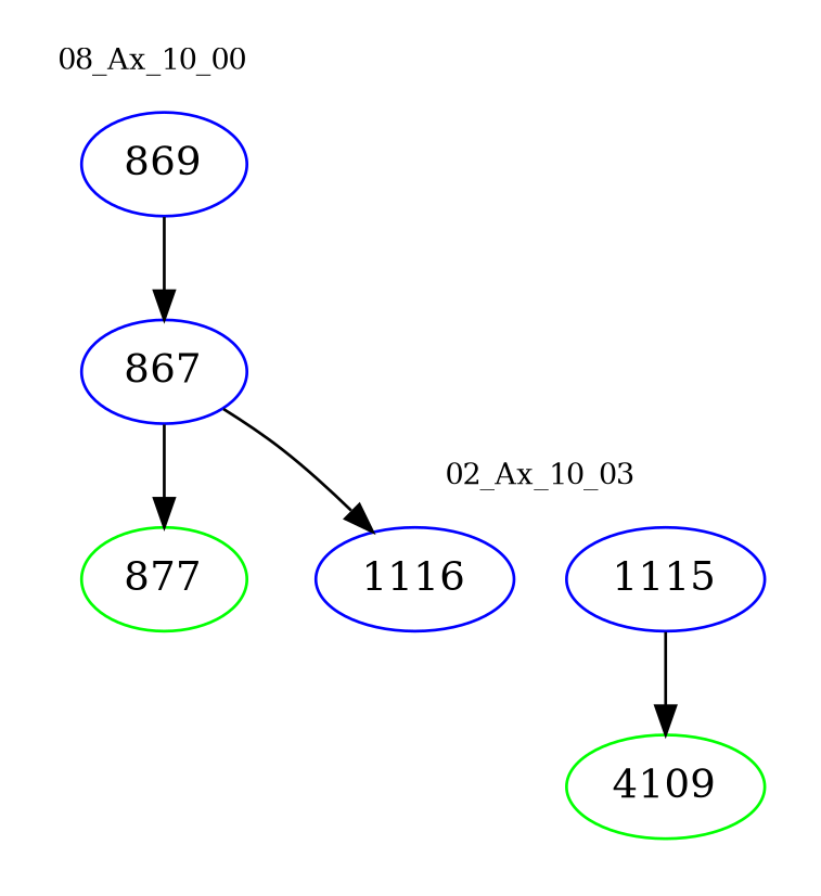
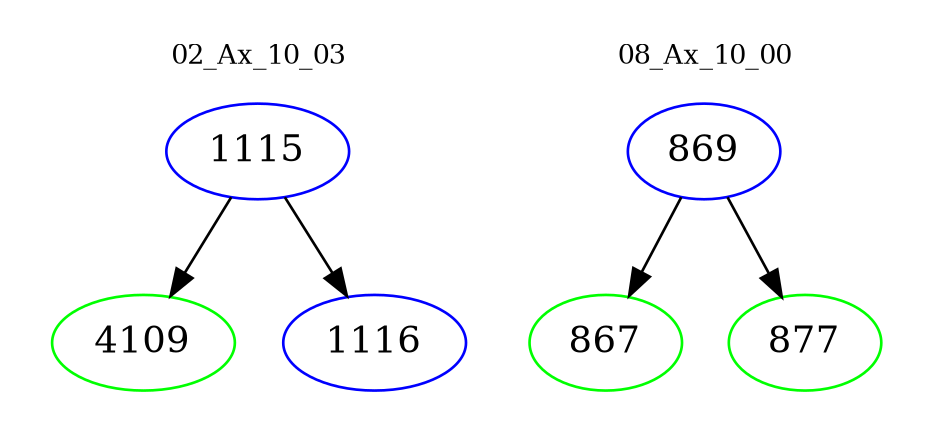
  digraph {
    node [color=blue]
    edge [color=black]
    n1 [label=1115]
    n2 [color=green label=4109]
    n3 [label=1116]
    n4 [label=869]
-   n5 [label=867]
+   n5 [color=green label=867]
    n6 [color=green label=877]
    subgraph cluster_1 {
      color=white
      fontsize=10
      label="02_Ax_10_03"
      n1
      n2
      n3
    }
    subgraph cluster_2 {
      color=white
      fontsize=10
      label="08_Ax_10_00"
      n4
      n5
      n6
    }
    n1 -> n2
-   n5 -> n3
+   n1 -> n3
    n4 -> n5
-   n5 -> n6
+   n4 -> n6
  }
